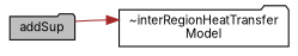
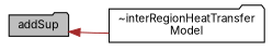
  digraph {
    rankdir=LR
    fontname=Inter
    node [color=black fontname=Inter fontsize=10 shape=folder]
    n1 [fillcolor=grey75 fontcolor=black height=0.2 label=addSup style=filled width=0.4]
    n2 [height=0.2 label="~interRegionHeatTransfer\lModel" width=0.4]
-   n2 -> n1 [color=brown dir=back fontname=Inter fontsize=10 labelfontname=Helvetica labelfontsize=10 style=solid]
+   n1 -> n2 [color=brown dir=back fontname=Inter fontsize=10 labelfontname=Helvetica labelfontsize=10 style=solid]
  }
